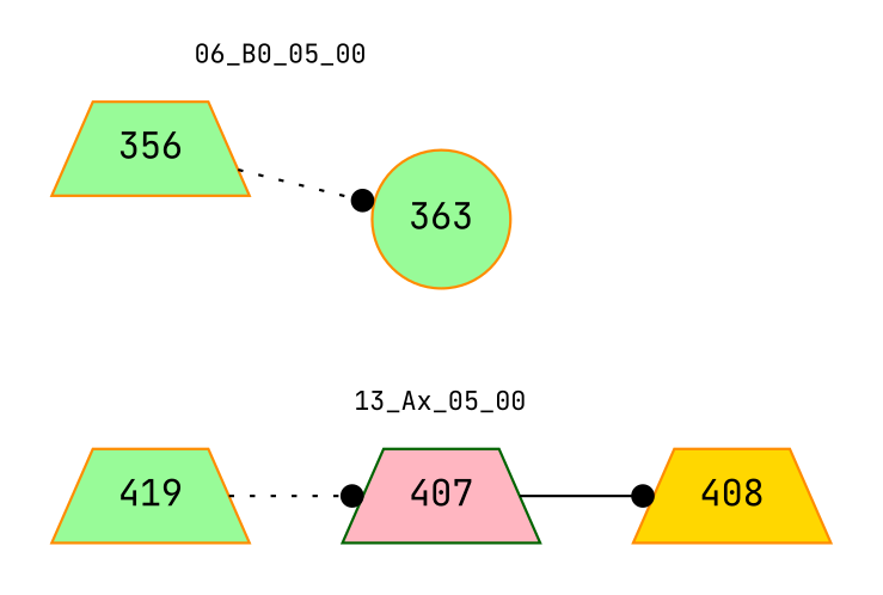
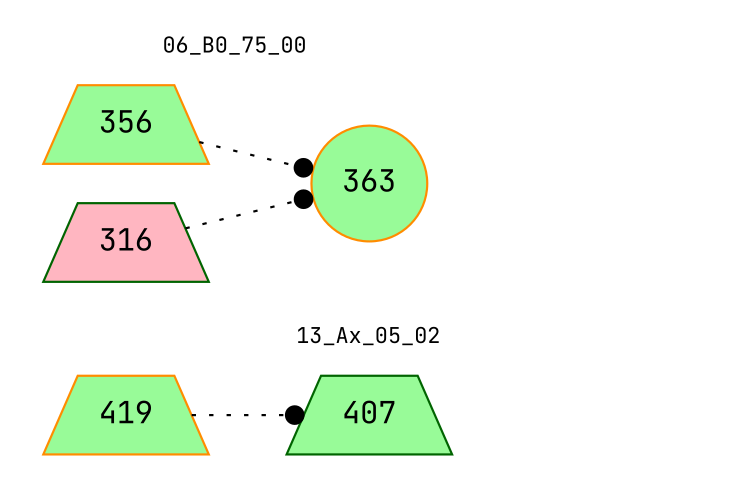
  digraph {
    fontname="JetBrains Mono"
    rankdir=LR
    node [color=darkorange fillcolor=palegreen fontname="JetBrains Mono" shape=trapezium style=filled]
    edge [arrowhead=dot color=black fontname="JetBrains Mono" style=dotted]
    n1 [label=419]
-   n2 [color=darkgreen fillcolor=lightpink label=407]
-   n3 [fillcolor=gold label=408]
+   n2 [color=darkgreen label=407]
    n4 [label=356]
+   n5 [color=darkgreen fillcolor=lightpink label=316]
    n6 [label=363 shape=circle]
    subgraph cluster_1 {
      color=white
      fontsize=10
-     label="13_Ax_05_00"
+     label="13_Ax_05_02"
      n1
      n2
-     n3
    }
    subgraph cluster_2 {
      color=white
      fontsize=10
-     label="06_B0_05_00"
+     label="06_B0_75_00"
      n4
+     n5
      n6
    }
    n1 -> n2
-   n2 -> n3 [style=solid]
    n4 -> n6
+   n5 -> n6
  }
